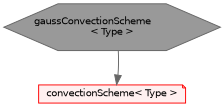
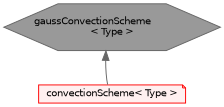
  digraph {
    node [fontname=Helvetica fontsize=10 style=filled]
    n1 [color=gray40 fillcolor=grey60 fontcolor=black height=0.2 label="gaussConvectionScheme\l\< Type \>" shape=hexagon width=0.4]
    n2 [color=red fillcolor="#FFF0F0" height=0.2 label="convectionScheme\< Type \>" shape=note width=0.4]
-   n2 -> n1 [color=gray40 dir=back fontname=Helvetica fontsize=10 labelfontname=Helvetica labelfontsize=10 style=solid]
+   n1 -> n2 [color=gray40 dir=back fontname=Helvetica fontsize=10 labelfontname=Helvetica labelfontsize=10 style=solid]
  }
